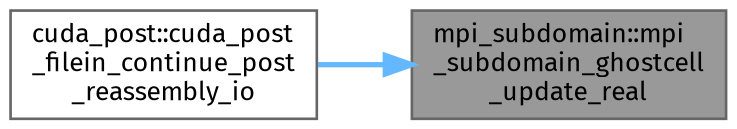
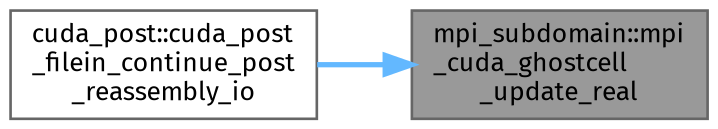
  digraph {
    rankdir=RL
    fontname="Fira Sans"
    node [fontname="Fira Sans" fontsize=10 shape=box style=filled]
-   n1 [color=gray40 fillcolor=grey60 fontcolor=black height=0.2 label="mpi_subdomain::mpi\l_subdomain_ghostcell\l_update_real" width=0.4]
+   n1 [color=gray40 fillcolor=grey60 fontcolor=black height=0.2 label="mpi_subdomain::mpi\l_cuda_ghostcell\l_update_real" width=0.4]
    n2 [color=grey40 fillcolor=white height=0.2 label="cuda_post::cuda_post\l_filein_continue_post\l_reassembly_io" width=0.4]
    n1 -> n2 [color=steelblue1 dir=back fontname="Fira Sans" fontsize=10 labelfontname=Helvetica labelfontsize=10 style=bold]
  }
